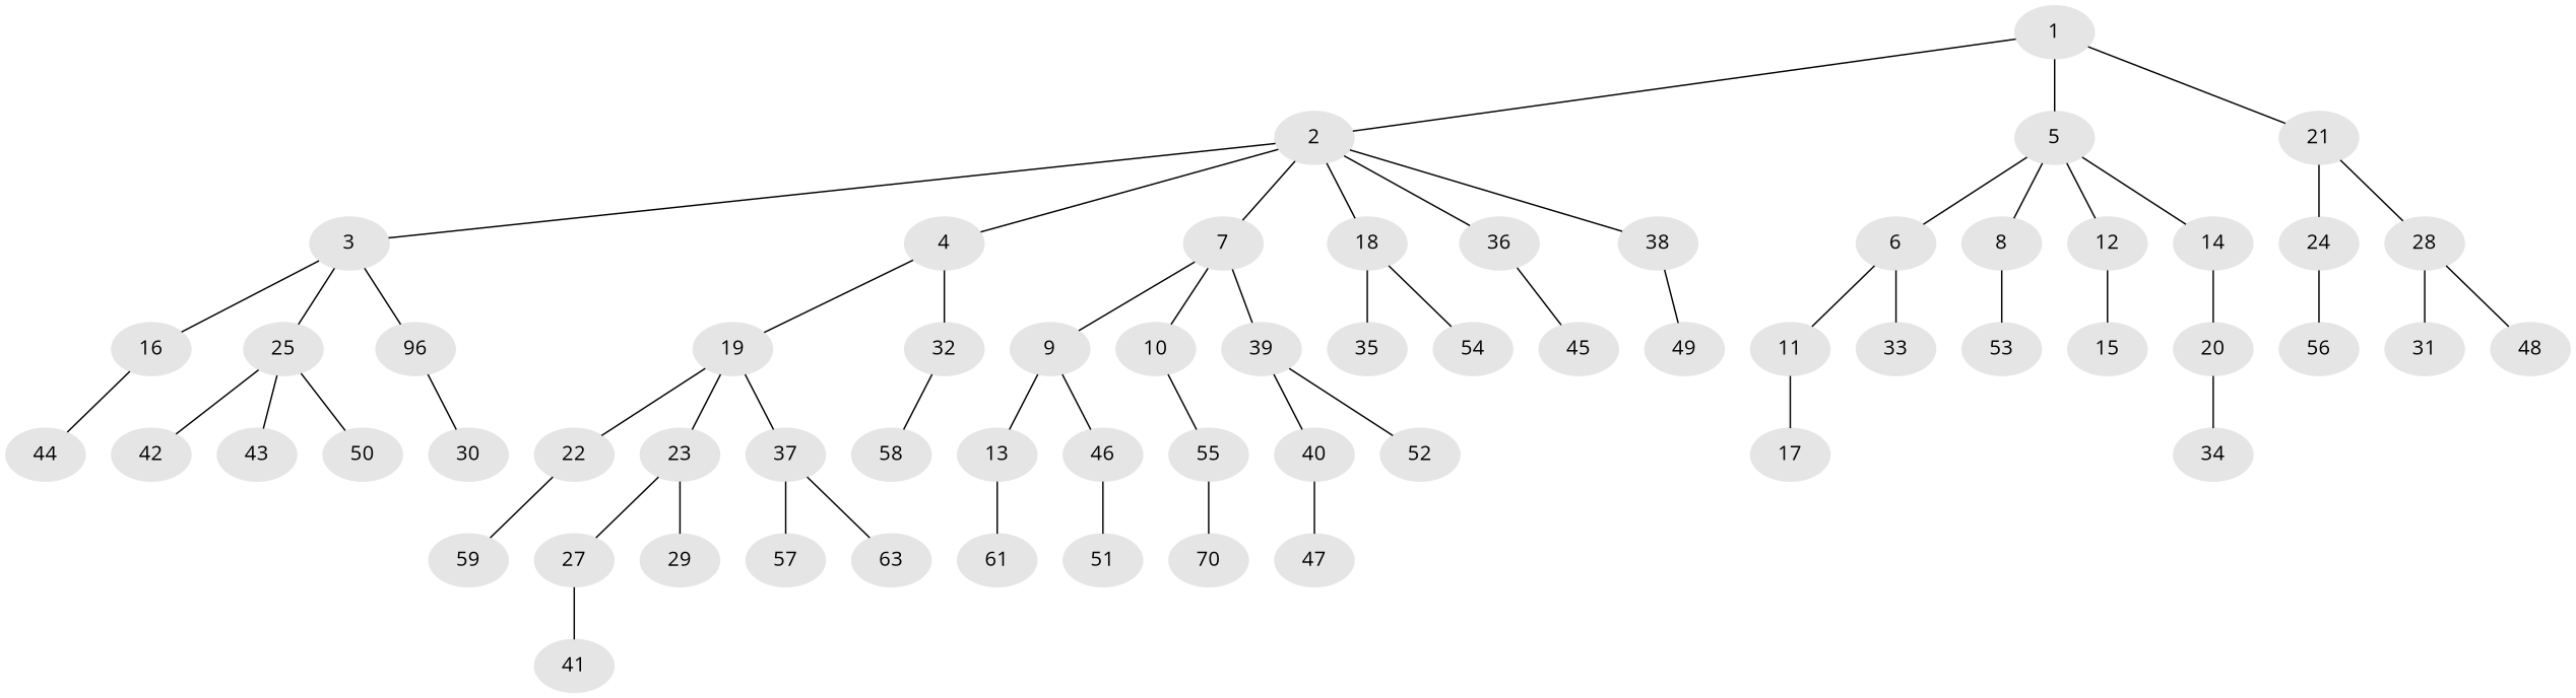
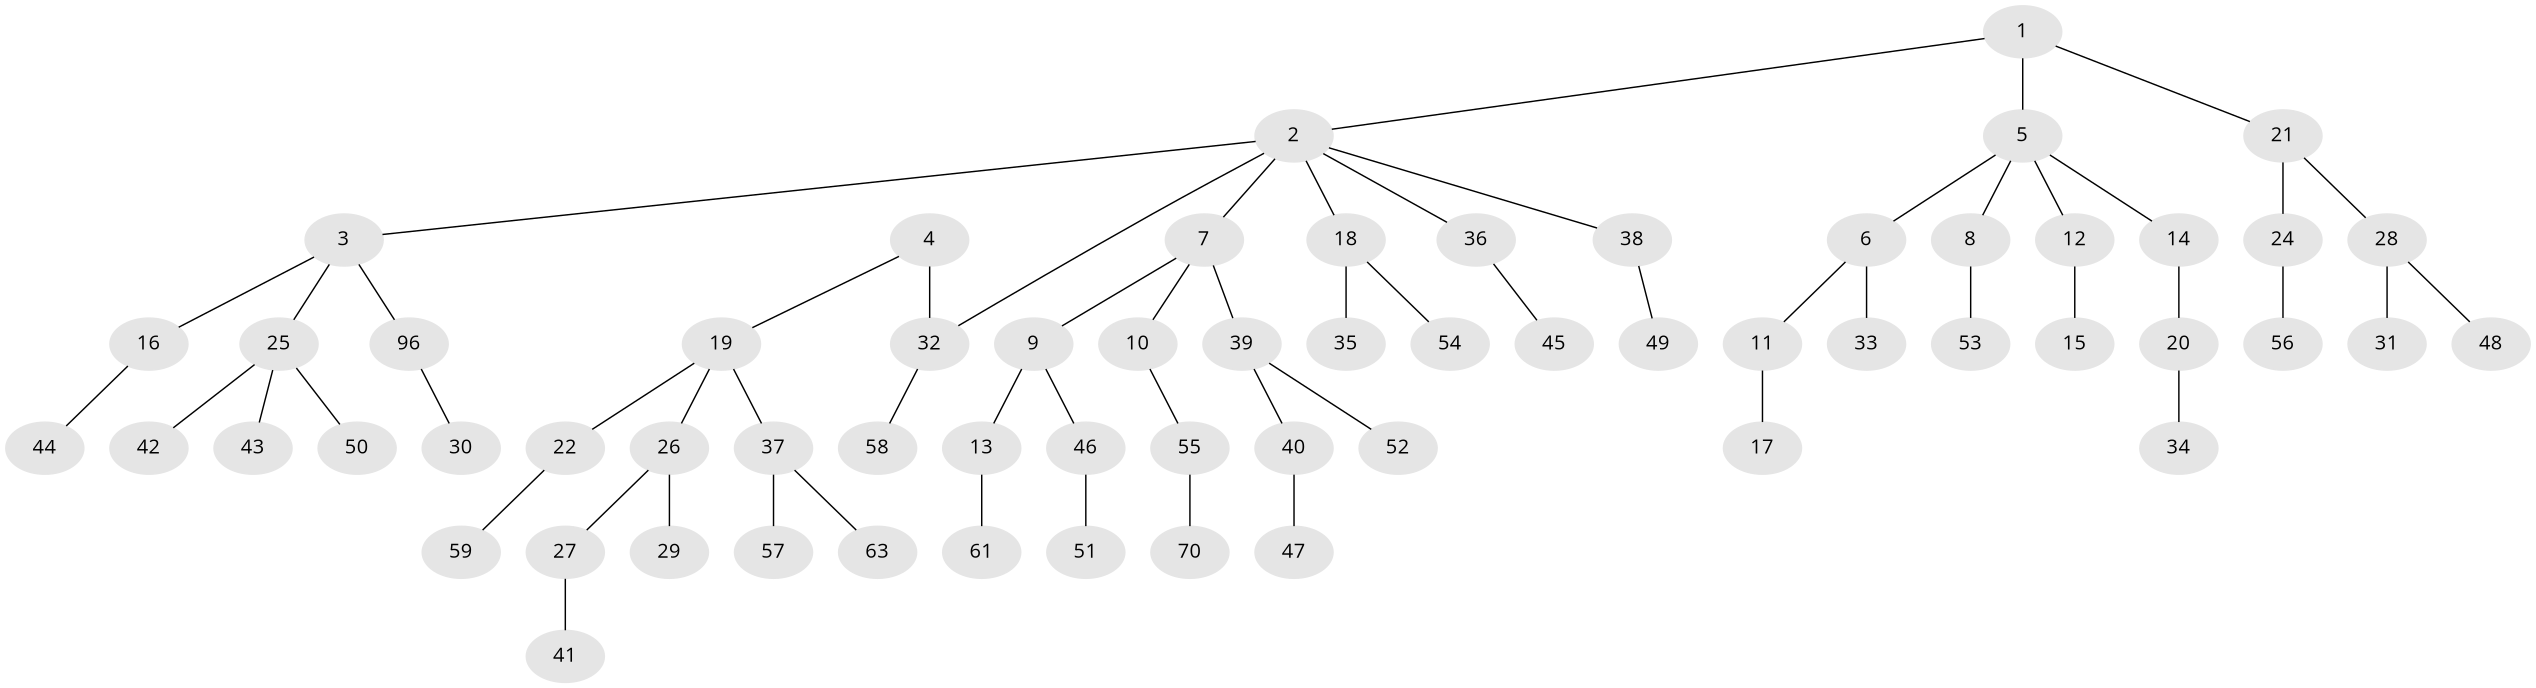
  graph {
    fontname="Open Sans"
    node [color=gray90 fontname="Open Sans" style=filled]
    edge [fontname="Open Sans"]
    1
    2
    5
    21
    3
    4
    7
    18
    36
    38
    6
    8
    12
    14
    24
    28
    16
    25
    n19 [label=96]
    19
    32
    9
    10
    39
    35
    54
    45
    49
    44
    42
    43
    50
    30
    22
-   23
+   23 [label=26]
    37
    58
    11
    33
    53
    15
    20
    17
    13
    46
    55
    40
    52
    61
    51
    n51 [label=70]
    34
    59
    27
    29
    57
    63
    56
    31
    48
    41
    47
    1 -- 2
    1 -- 5
    1 -- 21
    2 -- 3
-   2 -- 4
+   2 -- 32
    2 -- 7
    2 -- 18
    2 -- 36
    2 -- 38
    5 -- 6
    5 -- 8
    5 -- 12
    5 -- 14
    21 -- 24
    21 -- 28
    3 -- 16
    3 -- 25
    3 -- n19
    4 -- 19
    4 -- 32
    7 -- 9
    7 -- 10
    7 -- 39
    18 -- 35
    18 -- 54
    36 -- 45
    38 -- 49
    6 -- 11
    6 -- 33
    8 -- 53
    12 -- 15
    14 -- 20
    24 -- 56
    28 -- 31
    28 -- 48
    16 -- 44
    25 -- 42
    25 -- 43
    25 -- 50
    n19 -- 30
    19 -- 22
    19 -- 23
    19 -- 37
    32 -- 58
    9 -- 13
    9 -- 46
    10 -- 55
    39 -- 40
    39 -- 52
    22 -- 59
    23 -- 27
    23 -- 29
    37 -- 57
    37 -- 63
    11 -- 17
    20 -- 34
    13 -- 61
    46 -- 51
    55 -- n51
    40 -- 47
    27 -- 41
  }
